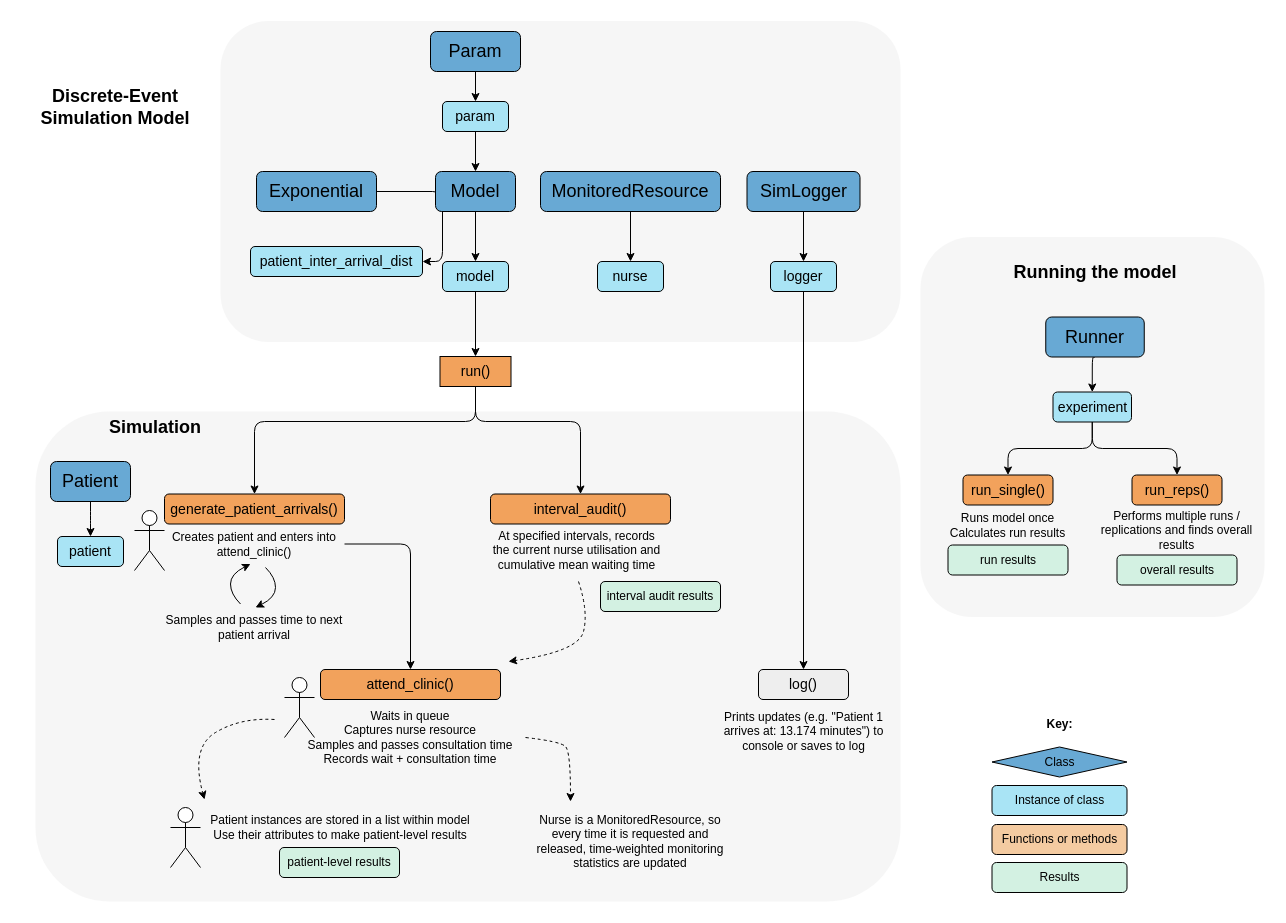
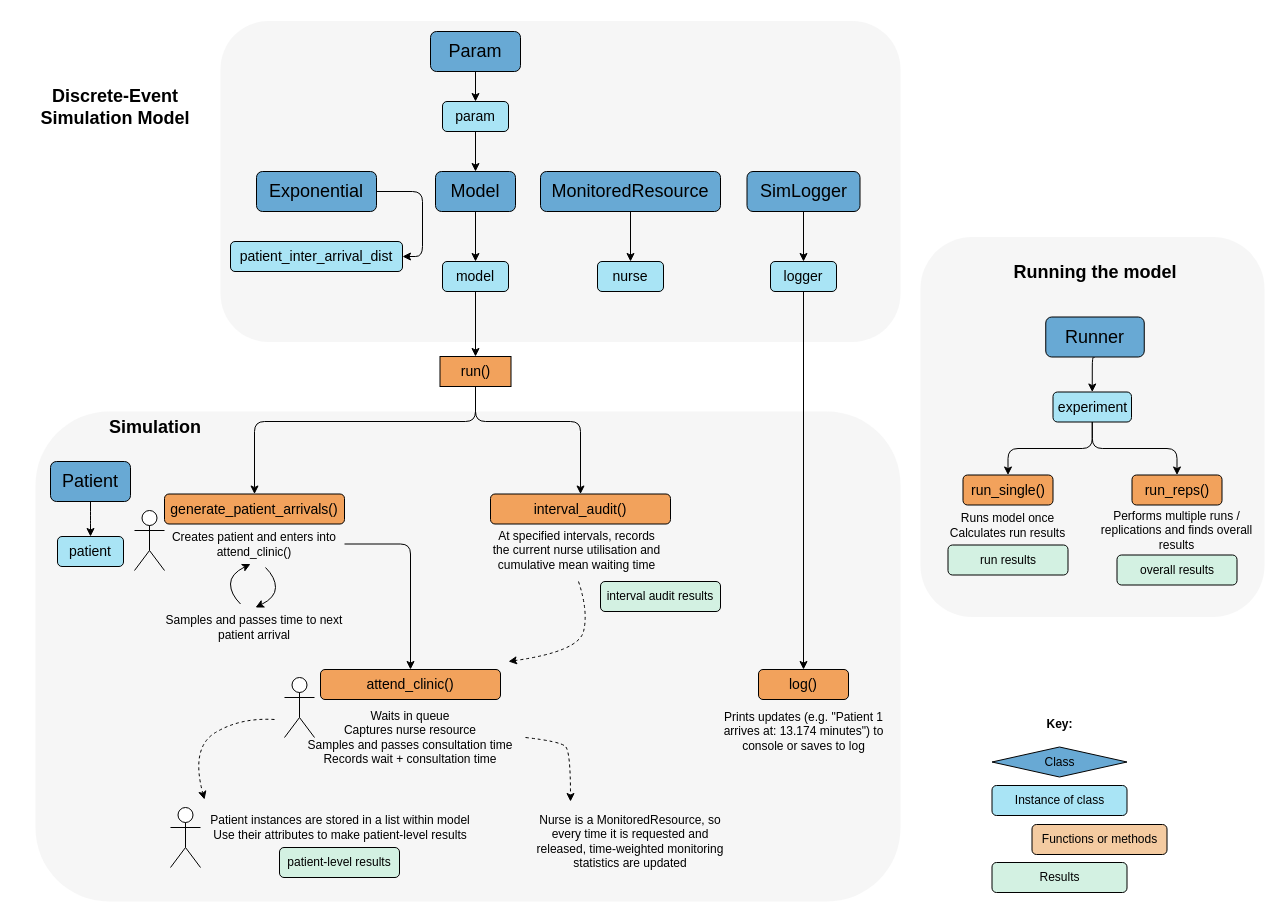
  <mxCell id="0" />
  <mxCell id="1" parent="0" />
  <mxCell id="2" value="" style="rounded=1;whiteSpace=wrap;html=1;fillColor=#EEEEEE;strokeColor=none;opacity=50;" parent="1" vertex="1"><mxGeometry x="920" y="236.5" width="344" height="380" as="geometry" /></mxCell>
  <mxCell id="3" value="" style="rounded=1;whiteSpace=wrap;html=1;strokeColor=none;fillColor=#EEEEEE;fontStyle=1;opacity=50;" parent="1" vertex="1"><mxGeometry x="35" y="411" width="865" height="490" as="geometry" /></mxCell>
  <mxCell id="4" value="" style="rounded=1;whiteSpace=wrap;html=1;strokeColor=none;fillColor=#EEEEEE;fontStyle=1;opacity=50;" parent="1" vertex="1"><mxGeometry x="220" y="20.5" width="680" height="321" as="geometry" /></mxCell>
  <mxCell id="5" style="edgeStyle=orthogonalEdgeStyle;rounded=1;orthogonalLoop=1;jettySize=auto;html=1;exitX=1;exitY=0.5;exitDx=0;exitDy=0;entryX=1;entryY=0.5;entryDx=0;entryDy=0;" parent="1" source="6" target="38" edge="1"><mxGeometry relative="1" as="geometry" /></mxCell>
  <mxCell id="6" value="&lt;font style=&quot;font-size: 18px;&quot;&gt;Exponential&lt;/font&gt;" style="rounded=1;whiteSpace=wrap;html=1;fillColor=#68A9D4;" parent="1" vertex="1"><mxGeometry x="256" y="171" width="120" height="40" as="geometry" /></mxCell>
  <mxCell id="7" style="edgeStyle=orthogonalEdgeStyle;rounded=1;orthogonalLoop=1;jettySize=auto;html=1;exitX=0.5;exitY=1;exitDx=0;exitDy=0;entryX=0.5;entryY=0;entryDx=0;entryDy=0;" parent="1" source="8" target="14" edge="1"><mxGeometry relative="1" as="geometry" /></mxCell>
  <mxCell id="8" value="&lt;font style=&quot;font-size: 18px;&quot;&gt;Param&lt;/font&gt;" style="rounded=1;whiteSpace=wrap;html=1;fillColor=#68A9D4;" parent="1" vertex="1"><mxGeometry x="430" y="31" width="90" height="40" as="geometry" /></mxCell>
  <mxCell id="9" style="edgeStyle=orthogonalEdgeStyle;rounded=1;orthogonalLoop=1;jettySize=auto;html=1;exitX=0.5;exitY=1;exitDx=0;exitDy=0;entryX=0.5;entryY=0;entryDx=0;entryDy=0;" parent="1" source="10" target="16" edge="1"><mxGeometry relative="1" as="geometry" /></mxCell>
  <mxCell id="10" value="&lt;font style=&quot;font-size: 18px;&quot;&gt;Model&lt;/font&gt;" style="rounded=1;whiteSpace=wrap;html=1;fillColor=#68A9D4;" parent="1" vertex="1"><mxGeometry x="435" y="171" width="80" height="40" as="geometry" /></mxCell>
  <mxCell id="11" style="edgeStyle=orthogonalEdgeStyle;rounded=1;orthogonalLoop=1;jettySize=auto;html=1;exitX=0.5;exitY=1;exitDx=0;exitDy=0;entryX=0.5;entryY=0;entryDx=0;entryDy=0;" parent="1" source="12" target="36" edge="1"><mxGeometry relative="1" as="geometry" /></mxCell>
  <mxCell id="12" value="&lt;font style=&quot;font-size: 18px;&quot;&gt;Runner&lt;/font&gt;" style="rounded=1;whiteSpace=wrap;html=1;fillColor=#68A9D4;" parent="1" vertex="1"><mxGeometry x="1045.25" y="316.5" width="98.5" height="40" as="geometry" /></mxCell>
  <mxCell id="13" style="edgeStyle=orthogonalEdgeStyle;rounded=1;orthogonalLoop=1;jettySize=auto;html=1;exitX=0.5;exitY=1;exitDx=0;exitDy=0;entryX=0.5;entryY=0;entryDx=0;entryDy=0;" parent="1" source="14" target="10" edge="1"><mxGeometry relative="1" as="geometry" /></mxCell>
  <mxCell id="14" value="&lt;font style=&quot;font-size: 14px;&quot;&gt;param&lt;/font&gt;" style="rounded=1;whiteSpace=wrap;html=1;fillColor=#A9E4F5;" parent="1" vertex="1"><mxGeometry x="442" y="101" width="66" height="30" as="geometry" /></mxCell>
  <mxCell id="15" style="edgeStyle=orthogonalEdgeStyle;rounded=1;orthogonalLoop=1;jettySize=auto;html=1;exitX=0.5;exitY=1;exitDx=0;exitDy=0;entryX=0.5;entryY=0;entryDx=0;entryDy=0;" parent="1" source="16" target="19" edge="1"><mxGeometry relative="1" as="geometry" /></mxCell>
  <mxCell id="16" value="&lt;font style=&quot;font-size: 14px;&quot;&gt;model&lt;/font&gt;" style="rounded=1;whiteSpace=wrap;html=1;fillColor=#A9E4F5;" parent="1" vertex="1"><mxGeometry x="442" y="261" width="66" height="30" as="geometry" /></mxCell>
  <mxCell id="17" style="edgeStyle=orthogonalEdgeStyle;rounded=1;orthogonalLoop=1;jettySize=auto;html=1;exitX=0.5;exitY=1;exitDx=0;exitDy=0;entryX=0.5;entryY=0;entryDx=0;entryDy=0;" parent="1" source="19" target="20" edge="1"><mxGeometry relative="1" as="geometry"><Array as="points"><mxPoint x="475" y="421" /><mxPoint x="254" y="421" /></Array></mxGeometry></mxCell>
  <mxCell id="18" style="edgeStyle=orthogonalEdgeStyle;rounded=1;orthogonalLoop=1;jettySize=auto;html=1;exitX=0.5;exitY=1;exitDx=0;exitDy=0;entryX=0.5;entryY=0;entryDx=0;entryDy=0;" parent="1" source="19" target="21" edge="1"><mxGeometry relative="1" as="geometry"><Array as="points"><mxPoint x="475" y="421" /><mxPoint x="580" y="421" /></Array></mxGeometry></mxCell>
  <mxCell id="19" value="&lt;span style=&quot;font-size: 14px;&quot;&gt;run()&lt;/span&gt;" style="whiteSpace=wrap;html=1;fillColor=#F2A25C;rounded=0;" parent="1" vertex="1"><mxGeometry x="439.5" y="356" width="71" height="30" as="geometry" /></mxCell>
  <mxCell id="20" value="&lt;span style=&quot;font-size: 14px;&quot;&gt;generate_patient_arrivals()&lt;/span&gt;" style="rounded=1;whiteSpace=wrap;html=1;fillColor=#F2A25C;" parent="1" vertex="1"><mxGeometry x="164" y="493.5" width="180" height="30" as="geometry" /></mxCell>
  <mxCell id="21" value="&lt;span style=&quot;font-size: 14px;&quot;&gt;interval_audit()&lt;/span&gt;" style="rounded=1;whiteSpace=wrap;html=1;fillColor=#F2A25C;" parent="1" vertex="1"><mxGeometry x="490" y="493.5" width="180" height="30" as="geometry" /></mxCell>
  <mxCell id="22" style="edgeStyle=orthogonalEdgeStyle;rounded=1;orthogonalLoop=1;jettySize=auto;html=1;exitX=1;exitY=0.5;exitDx=0;exitDy=0;entryX=0.5;entryY=0;entryDx=0;entryDy=0;" parent="1" source="23" target="24" edge="1"><mxGeometry relative="1" as="geometry" /></mxCell>
  <mxCell id="23" value="Creates patient and enters into attend_clinic()" style="text;html=1;align=center;verticalAlign=middle;whiteSpace=wrap;rounded=1;" parent="1" vertex="1"><mxGeometry x="164" y="523.5" width="180" height="40" as="geometry" /></mxCell>
  <mxCell id="24" value="&lt;span style=&quot;font-size: 14px;&quot;&gt;attend_clinic()&lt;/span&gt;" style="rounded=1;whiteSpace=wrap;html=1;fillColor=#F2A25C;" parent="1" vertex="1"><mxGeometry x="320" y="669" width="180" height="30" as="geometry" /></mxCell>
  <mxCell id="25" value="Samples and passes time to next patient arrival" style="text;html=1;align=center;verticalAlign=middle;whiteSpace=wrap;rounded=1;" parent="1" vertex="1"><mxGeometry x="164" y="607" width="180" height="40" as="geometry" /></mxCell>
  <mxCell id="26" value="" style="curved=1;endArrow=classic;html=1;rounded=1;" parent="1" edge="1"><mxGeometry width="50" height="50" relative="1" as="geometry"><mxPoint x="240" y="603.5" as="sourcePoint" /><mxPoint y="563.5" as="targetPoint" x="250" /><Array as="points"><mxPoint x="230" y="593.5" /><mxPoint x="230" y="573.5" /></Array></mxGeometry></mxCell>
  <mxCell id="27" value="&lt;div&gt;&lt;br&gt;&lt;/div&gt;&lt;div&gt;&lt;br&gt;&lt;/div&gt;" style="shape=umlActor;verticalLabelPosition=bottom;verticalAlign=top;html=1;outlineConnect=0;rounded=1;" parent="1" vertex="1"><mxGeometry x="134" y="510" width="30" height="60" as="geometry" /></mxCell>
  <mxCell id="28" value="&lt;div&gt;&lt;br&gt;&lt;/div&gt;&lt;div&gt;&lt;br&gt;&lt;/div&gt;" style="shape=umlActor;verticalLabelPosition=bottom;verticalAlign=top;html=1;outlineConnect=0;rounded=1;" parent="1" vertex="1"><mxGeometry x="284" y="677" width="30" height="60" as="geometry" /></mxCell>
  <mxCell id="29" value="Waits in queue&lt;div&gt;Captures nurse resource&lt;/div&gt;&lt;div&gt;Samples and passes consultation time&lt;/div&gt;&lt;div&gt;Records wait + consultation time&lt;/div&gt;" style="text;html=1;align=center;verticalAlign=middle;whiteSpace=wrap;rounded=1;" parent="1" vertex="1"><mxGeometry x="295" y="717" width="230" height="40" as="geometry" /></mxCell>
  <mxCell id="30" value="&lt;div&gt;&lt;br&gt;&lt;/div&gt;&lt;div&gt;&lt;br&gt;&lt;/div&gt;" style="shape=umlActor;verticalLabelPosition=bottom;verticalAlign=top;html=1;outlineConnect=0;rounded=1;" parent="1" vertex="1"><mxGeometry x="170" y="807" width="30" height="60" as="geometry" /></mxCell>
  <mxCell id="31" value="Patient instances are stored in a list within model&lt;div&gt;Use their attributes to make patient-level results&lt;/div&gt;" style="text;html=1;align=center;verticalAlign=middle;whiteSpace=wrap;rounded=1;" parent="1" vertex="1"><mxGeometry x="200" y="807" width="280" height="40" as="geometry" /></mxCell>
  <mxCell id="32" style="edgeStyle=orthogonalEdgeStyle;rounded=1;orthogonalLoop=1;jettySize=auto;html=1;exitX=0.5;exitY=1;exitDx=0;exitDy=0;" parent="1" source="33" target="37" edge="1"><mxGeometry relative="1" as="geometry" /></mxCell>
  <mxCell id="33" value="&lt;font style=&quot;font-size: 18px;&quot;&gt;Patient&lt;/font&gt;" style="rounded=1;whiteSpace=wrap;html=1;fillColor=#68A9D4;" parent="1" vertex="1"><mxGeometry x="50" y="461" width="80" height="40" as="geometry" /></mxCell>
  <mxCell id="34" style="edgeStyle=orthogonalEdgeStyle;rounded=1;orthogonalLoop=1;jettySize=auto;html=1;exitX=0.5;exitY=1;exitDx=0;exitDy=0;entryX=0.5;entryY=0;entryDx=0;entryDy=0;" parent="1" source="36" target="39" edge="1"><mxGeometry relative="1" as="geometry" /></mxCell>
  <mxCell id="35" style="edgeStyle=orthogonalEdgeStyle;rounded=1;orthogonalLoop=1;jettySize=auto;html=1;exitX=0.5;exitY=1;exitDx=0;exitDy=0;" parent="1" source="36" target="40" edge="1"><mxGeometry relative="1" as="geometry" /></mxCell>
  <mxCell id="36" value="&lt;font style=&quot;font-size: 14px;&quot;&gt;experiment&lt;/font&gt;" style="rounded=1;whiteSpace=wrap;html=1;fillColor=#A9E4F5;" parent="1" vertex="1"><mxGeometry x="1052.5" y="391.5" width="78.5" height="30" as="geometry" /></mxCell>
  <mxCell id="37" value="&lt;font style=&quot;font-size: 14px;&quot;&gt;patient&lt;/font&gt;" style="rounded=1;whiteSpace=wrap;html=1;fillColor=#A9E4F5;" parent="1" vertex="1"><mxGeometry x="57" y="536" width="66" height="30" as="geometry" /></mxCell>
- <mxCell id="38" value="&lt;font style=&quot;font-size: 14px;&quot;&gt;patient_inter_arrival_dist&lt;/font&gt;" style="rounded=1;whiteSpace=wrap;html=1;fillColor=#A9E4F5;" parent="1" vertex="1"><mxGeometry x="250" y="246" width="172" height="30" as="geometry" /></mxCell>
+ <mxCell id="38" value="&lt;font style=&quot;font-size: 14px;&quot;&gt;patient_inter_arrival_dist&lt;/font&gt;" style="rounded=1;whiteSpace=wrap;html=1;fillColor=#A9E4F5;" parent="1" vertex="1"><mxGeometry x="230" y="241" width="172" height="30" as="geometry" /></mxCell>
  <mxCell id="39" value="&lt;font style=&quot;font-size: 14px;&quot;&gt;run_single()&lt;/font&gt;" style="rounded=1;whiteSpace=wrap;html=1;fillColor=#F2A25C;" parent="1" vertex="1"><mxGeometry x="962.5" y="474.5" width="90" height="30" as="geometry" /></mxCell>
  <mxCell id="40" value="&lt;font style=&quot;font-size: 14px;&quot;&gt;run_reps()&lt;/font&gt;" style="rounded=1;whiteSpace=wrap;html=1;fillColor=#F2A25C;" parent="1" vertex="1"><mxGeometry x="1131.5" y="474.5" width="90" height="30" as="geometry" /></mxCell>
  <mxCell id="41" value="Runs model once&lt;div&gt;Calculates run results&lt;/div&gt;" style="text;html=1;align=center;verticalAlign=middle;whiteSpace=wrap;rounded=1;" parent="1" vertex="1"><mxGeometry x="920" y="504.5" width="175" height="40" as="geometry" /></mxCell>
  <mxCell id="42" value="patient-level results" style="rounded=1;whiteSpace=wrap;html=1;fillColor=#D3F1E2;" parent="1" vertex="1"><mxGeometry x="279" y="847" width="120" height="30" as="geometry" /></mxCell>
  <mxCell id="43" value="interval audit results" style="rounded=1;whiteSpace=wrap;html=1;fillColor=#D3F1E2;" parent="1" vertex="1"><mxGeometry x="600" y="581" width="120" height="30" as="geometry" /></mxCell>
  <mxCell id="44" value="run results" style="rounded=1;whiteSpace=wrap;html=1;fillColor=#D3F1E2;" parent="1" vertex="1"><mxGeometry x="947.5" y="544.5" width="120" height="30" as="geometry" /></mxCell>
  <mxCell id="45" value="overall results" style="rounded=1;whiteSpace=wrap;html=1;fillColor=#D3F1E2;" parent="1" vertex="1"><mxGeometry x="1116.5" y="554.5" width="120" height="30" as="geometry" /></mxCell>
  <mxCell id="46" value="Performs multiple runs / replications and finds overall results" style="text;html=1;align=center;verticalAlign=middle;whiteSpace=wrap;rounded=1;" parent="1" vertex="1"><mxGeometry x="1089" y="509.5" width="175" height="40" as="geometry" /></mxCell>
  <mxCell id="47" value="At specified intervals, records the current nurse utilisation and cumulative mean waiting time" style="text;html=1;align=center;verticalAlign=middle;whiteSpace=wrap;rounded=1;" parent="1" vertex="1"><mxGeometry x="489" y="530" width="175" height="40" as="geometry" /></mxCell>
  <mxCell id="48" value="Key:" style="text;html=1;align=center;verticalAlign=middle;whiteSpace=wrap;rounded=1;fontStyle=1;" parent="1" vertex="1"><mxGeometry x="1036.5" y="711" width="45" height="25" as="geometry" /></mxCell>
  <mxCell id="49" value="Results" style="rounded=1;whiteSpace=wrap;html=1;fillColor=#D3F1E2;" parent="1" vertex="1"><mxGeometry x="991.5" y="862" width="135" height="30" as="geometry" /></mxCell>
- <mxCell id="50" value="Functions or methods" style="rounded=1;whiteSpace=wrap;html=1;fillColor=#F4CBA1;" parent="1" vertex="1"><mxGeometry x="991.5" y="824" width="135" height="30" as="geometry" /></mxCell>
+ <mxCell id="50" value="Functions or methods" style="rounded=1;whiteSpace=wrap;html=1;fillColor=#F4CBA1;" parent="1" vertex="1"><mxGeometry x="1031.5" y="824" width="135" height="30" as="geometry" /></mxCell>
  <mxCell id="51" value="Instance of class" style="rounded=1;whiteSpace=wrap;html=1;fillColor=#A9E4F5;" parent="1" vertex="1"><mxGeometry x="991.5" y="785" width="135" height="30" as="geometry" /></mxCell>
  <mxCell id="52" value="Class" style="rhombus;whiteSpace=wrap;html=1;fillColor=#68A9D4;" parent="1" vertex="1"><mxGeometry x="991.5" y="746.5" width="135" height="30" as="geometry" /></mxCell>
  <mxCell id="53" value="" style="curved=1;endArrow=classic;html=1;rounded=1;" parent="1" edge="1"><mxGeometry width="50" height="50" relative="1" as="geometry"><mxPoint x="265" y="567" as="sourcePoint" /><mxPoint x="255" y="607" as="targetPoint" /><Array as="points"><mxPoint x="275" y="577" /><mxPoint x="275" y="597" /></Array></mxGeometry></mxCell>
  <mxCell id="54" style="edgeStyle=orthogonalEdgeStyle;rounded=1;orthogonalLoop=1;jettySize=auto;html=1;exitX=0.5;exitY=1;exitDx=0;exitDy=0;" parent="1" source="29" target="29" edge="1"><mxGeometry relative="1" as="geometry" /></mxCell>
  <mxCell id="55" value="" style="curved=1;endArrow=classic;html=1;rounded=1;dashed=1;" parent="1" edge="1"><mxGeometry width="50" height="50" relative="1" as="geometry"><mxPoint x="578" y="581" as="sourcePoint" /><mxPoint x="508" y="661" as="targetPoint" /><Array as="points"><mxPoint x="588" y="611" /><mxPoint x="578" y="651" /></Array></mxGeometry></mxCell>
  <mxCell id="56" value="" style="curved=1;endArrow=classic;html=1;rounded=1;dashed=1;" parent="1" edge="1"><mxGeometry width="50" height="50" relative="1" as="geometry"><mxPoint x="274" y="719" as="sourcePoint" /><mxPoint x="204" y="799" as="targetPoint" /><Array as="points"><mxPoint x="240" y="717" /><mxPoint x="190" y="747" /></Array></mxGeometry></mxCell>
  <mxCell id="57" value="&lt;font style=&quot;font-size: 18px;&quot;&gt;Discrete-Event Simulation Model&lt;/font&gt;" style="text;html=1;align=center;verticalAlign=middle;whiteSpace=wrap;rounded=1;fontStyle=1;" parent="1" vertex="1"><mxGeometry x="20" y="71" width="190" height="71" as="geometry" /></mxCell>
  <mxCell id="58" value="&lt;font style=&quot;font-size: 18px;&quot;&gt;Running the model&lt;/font&gt;" style="text;html=1;align=center;verticalAlign=middle;whiteSpace=wrap;rounded=1;fontStyle=1;" parent="1" vertex="1"><mxGeometry x="999.5" y="256.5" width="190" height="31" as="geometry" /></mxCell>
  <mxCell id="59" style="edgeStyle=orthogonalEdgeStyle;rounded=1;orthogonalLoop=1;jettySize=auto;html=1;exitX=0.5;exitY=1;exitDx=0;exitDy=0;entryX=0.5;entryY=0;entryDx=0;entryDy=0;curved=0;" parent="1" source="60" target="62" edge="1"><mxGeometry relative="1" as="geometry" /></mxCell>
  <mxCell id="60" value="&lt;font style=&quot;font-size: 18px;&quot;&gt;SimLogger&lt;/font&gt;" style="rounded=1;whiteSpace=wrap;html=1;fillColor=#68A9D4;" parent="1" vertex="1"><mxGeometry x="746.5" y="171" width="113" height="40" as="geometry" /></mxCell>
  <mxCell id="61" style="edgeStyle=orthogonalEdgeStyle;rounded=1;orthogonalLoop=1;jettySize=auto;html=1;exitX=0.5;exitY=1;exitDx=0;exitDy=0;entryX=0.5;entryY=0;entryDx=0;entryDy=0;curved=0;" parent="1" source="62" target="63" edge="1"><mxGeometry relative="1" as="geometry" /></mxCell>
  <mxCell id="62" value="&lt;font style=&quot;font-size: 14px;&quot;&gt;logger&lt;/font&gt;" style="rounded=1;whiteSpace=wrap;html=1;fillColor=#A9E4F5;" parent="1" vertex="1"><mxGeometry x="770" y="261" width="66" height="30" as="geometry" /></mxCell>
- <mxCell id="63" value="&lt;font style=&quot;font-size: 14px;&quot;&gt;log()&lt;/font&gt;" style="rounded=1;whiteSpace=wrap;html=1;fillColor=#eeeeee;" parent="1" vertex="1"><mxGeometry x="758" y="669" width="90" height="30" as="geometry" /></mxCell>
+ <mxCell id="63" value="&lt;font style=&quot;font-size: 14px;&quot;&gt;log()&lt;/font&gt;" style="rounded=1;whiteSpace=wrap;html=1;fillColor=#F2A25C;" parent="1" vertex="1"><mxGeometry x="758" y="669" width="90" height="30" as="geometry" /></mxCell>
  <mxCell id="64" value="Prints updates&amp;nbsp;&lt;span style=&quot;background-color: transparent; color: light-dark(rgb(0, 0, 0), rgb(255, 255, 255));&quot;&gt;(e.g. &quot;Patient 1 arrives at: 13.174 minutes&quot;) to console or saves to log&lt;/span&gt;" style="text;html=1;align=center;verticalAlign=middle;whiteSpace=wrap;rounded=1;" parent="1" vertex="1"><mxGeometry x="710.5" y="711" width="185" height="40" as="geometry" /></mxCell>
  <mxCell id="65" value="&lt;font style=&quot;font-size: 18px;&quot;&gt;Simulation&lt;/font&gt;" style="text;html=1;align=center;verticalAlign=middle;whiteSpace=wrap;rounded=1;fontStyle=1;" parent="1" vertex="1"><mxGeometry x="100" y="411" width="110" height="31" as="geometry" /></mxCell>
  <mxCell id="66" style="edgeStyle=orthogonalEdgeStyle;rounded=1;orthogonalLoop=1;jettySize=auto;html=1;exitX=0.5;exitY=1;exitDx=0;exitDy=0;entryX=0.5;entryY=0;entryDx=0;entryDy=0;curved=0;" parent="1" source="67" target="68" edge="1"><mxGeometry relative="1" as="geometry" /></mxCell>
  <mxCell id="67" value="&lt;font style=&quot;font-size: 18px;&quot;&gt;MonitoredResource&lt;/font&gt;" style="rounded=1;whiteSpace=wrap;html=1;fillColor=#68A9D4;" parent="1" vertex="1"><mxGeometry x="540" y="171" width="180" height="40" as="geometry" /></mxCell>
  <mxCell id="68" value="&lt;font style=&quot;font-size: 14px;&quot;&gt;nurse&lt;/font&gt;" style="rounded=1;whiteSpace=wrap;html=1;fillColor=#A9E4F5;" parent="1" vertex="1"><mxGeometry x="597" y="261" width="66" height="30" as="geometry" /></mxCell>
  <mxCell id="69" value="" style="curved=1;endArrow=classic;html=1;rounded=1;dashed=1;exitX=1;exitY=0.5;exitDx=0;exitDy=0;" parent="1" source="29" edge="1"><mxGeometry width="50" height="50" relative="1" as="geometry"><mxPoint x="585" y="737" as="sourcePoint" /><mxPoint x="570" y="801" as="targetPoint" /><Array as="points"><mxPoint x="560" y="741" /><mxPoint x="570" y="751" /></Array></mxGeometry></mxCell>
  <mxCell id="70" value="Nurse is a MonitoredResource, so every time it is requested and released, time-weighted monitoring statistics are updated" style="text;html=1;align=center;verticalAlign=middle;whiteSpace=wrap;rounded=1;" parent="1" vertex="1"><mxGeometry x="530" y="821" width="200" height="40" as="geometry" /></mxCell>
